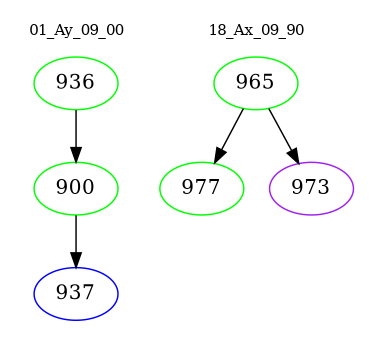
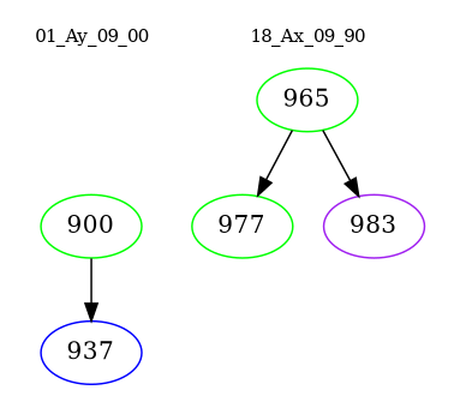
  digraph {
    node [color=green]
    edge [color=black]
-   n1 [label=936]
    n2 [label=900]
    n3 [color=blue label=937]
    n4 [label=977]
    n5 [label=965]
-   n6 [color=purple label=973]
+   n6 [color=purple label=983]
    subgraph cluster_1 {
      color=white
      fontsize=10
      label="01_Ay_09_00"
-     n1
      n2
      n3
    }
    subgraph cluster_2 {
      color=white
      fontsize=10
      label="18_Ax_09_90"
      n4
      n5
      n6
    }
-   n1 -> n2
    n2 -> n3
    n5 -> n4
    n5 -> n6
  }
